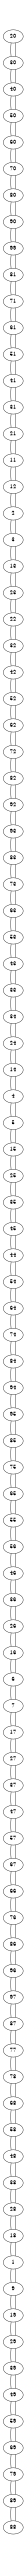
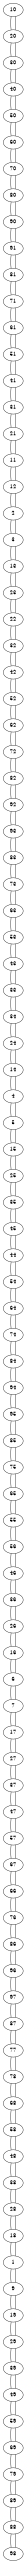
  graph {
+   n1 [label=10]
    n2 [label=20]
    n3 [label=30]
    n4 [label=40]
    n5 [label=50]
    n6 [label=60]
    n7 [label=70]
    n8 [label=80]
    n9 [label=90]
-   n10 [label=99]
+   n10 [label=91]
    n11 [label=81]
    n12 [label=71]
    n13 [label=61]
    n14 [label=51]
    n15 [label=41]
    n16 [label=31]
    n17 [label=21]
    n18 [label=11]
    n19 [label=12]
    n20 [label=2]
    n21 [label=3]
    n22 [label=13]
    n23 [label=23]
    n24 [label=22]
    n25 [label=32]
    n26 [label=42]
    n27 [label=52]
    n28 [label=62]
    n29 [label=72]
    n30 [label=82]
    n31 [label=92]
    n32 [label=93]
    n33 [label=83]
    n34 [label=73]
    n35 [label=63]
    n36 [label=53]
    n37 [label=43]
    n38 [label=33]
    n39 [label=34]
    n40 [label=24]
    n41 [label=14]
    n42 [label=4]
    n43 [label=5]
    n44 [label=15]
    n45 [label=25]
    n46 [label=35]
    n47 [label=45]
    n48 [label=44]
    n49 [label=54]
    n50 [label=64]
    n51 [label=74]
    n52 [label=84]
    n53 [label=94]
    n54 [label=95]
    n55 [label=85]
    n56 [label=75]
    n57 [label=65]
    n58 [label=55]
    n59 [label=56]
    n60 [label=46]
    n61 [label=36]
    n62 [label=26]
    n63 [label=16]
    n64 [label=6]
    n65 [label=7]
    n66 [label=17]
    n67 [label=27]
    n68 [label=37]
    n69 [label=47]
    n70 [label=57]
    n71 [label=67]
    n72 [label=66]
    n73 [label=76]
    n74 [label=86]
    n75 [label=96]
    n76 [label=97]
    n77 [label=87]
    n78 [label=77]
    n79 [label=78]
    n80 [label=68]
    n81 [label=58]
    n82 [label=48]
    n83 [label=38]
    n84 [label=28]
    n85 [label=18]
    n86 [label=1]
    n87 [label=9]
    n88 [label=19]
    n89 [label=29]
    n90 [label=39]
    n91 [label=49]
    n92 [label=59]
    n93 [label=69]
    n94 [label=79]
    n95 [label=89]
    n96 [label=88]
+   n97 [label=98]
+   n1 -- n2
+   n2 -- n1
    n2 -- n3
    n3 -- n2
    n3 -- n4
    n4 -- n3
    n4 -- n5
    n5 -- n4
    n5 -- n6
    n6 -- n5
    n6 -- n7
    n7 -- n6
    n7 -- n8
    n8 -- n7
    n8 -- n9
    n9 -- n8
    n9 -- n10
    n10 -- n9
    n10 -- n11
    n11 -- n10
    n11 -- n12
    n12 -- n11
    n12 -- n13
    n13 -- n12
    n13 -- n14
    n14 -- n13
    n14 -- n15
    n15 -- n14
    n15 -- n16
    n16 -- n15
    n16 -- n17
    n17 -- n16
    n17 -- n18
    n18 -- n17
    n18 -- n19
    n19 -- n18
    n19 -- n20
    n20 -- n19
    n20 -- n21
    n21 -- n20
    n21 -- n22
    n22 -- n21
    n22 -- n23
    n23 -- n22
    n23 -- n24
    n24 -- n23
    n24 -- n25
    n25 -- n24
    n25 -- n26
    n26 -- n25
    n26 -- n27
    n27 -- n26
    n27 -- n28
    n28 -- n27
    n28 -- n29
    n29 -- n28
    n29 -- n30
    n30 -- n29
    n30 -- n31
    n31 -- n30
    n31 -- n32
    n32 -- n31
    n32 -- n33
    n33 -- n32
    n33 -- n34
    n34 -- n33
    n34 -- n35
    n35 -- n34
    n35 -- n36
    n36 -- n35
    n36 -- n37
    n37 -- n36
    n37 -- n38
    n38 -- n37
    n38 -- n39
    n39 -- n38
    n39 -- n40
    n40 -- n39
    n40 -- n41
    n41 -- n40
    n41 -- n42
    n42 -- n41
    n42 -- n43
    n43 -- n42
    n43 -- n44
    n44 -- n43
    n44 -- n45
    n45 -- n44
    n45 -- n46
    n46 -- n45
    n46 -- n47
    n47 -- n46
    n47 -- n48
    n48 -- n47
    n48 -- n49
    n49 -- n48
    n49 -- n50
    n50 -- n49
    n50 -- n51
    n51 -- n50
    n51 -- n52
    n52 -- n51
    n52 -- n53
    n53 -- n52
    n53 -- n54
    n54 -- n53
    n54 -- n55
    n55 -- n54
    n55 -- n56
    n56 -- n55
    n56 -- n57
    n57 -- n56
    n57 -- n58
    n58 -- n57
    n58 -- n59
    n59 -- n58
    n59 -- n60
    n60 -- n59
    n60 -- n61
    n61 -- n60
    n61 -- n62
    n62 -- n61
    n62 -- n63
    n63 -- n62
    n63 -- n64
    n64 -- n63
    n64 -- n65
    n65 -- n64
    n65 -- n66
    n66 -- n65
    n66 -- n67
    n67 -- n66
    n67 -- n68
    n68 -- n67
    n68 -- n69
    n69 -- n68
    n69 -- n70
    n70 -- n69
    n70 -- n71
    n71 -- n70
    n71 -- n72
    n72 -- n71
    n72 -- n73
    n73 -- n72
    n73 -- n74
    n74 -- n73
    n74 -- n75
    n75 -- n74
    n75 -- n76
    n76 -- n75
    n76 -- n77
    n77 -- n76
    n77 -- n78
    n78 -- n77
    n78 -- n79
    n79 -- n78
    n79 -- n80
    n80 -- n79
    n80 -- n81
    n81 -- n80
    n81 -- n82
    n82 -- n81
    n82 -- n83
    n83 -- n82
    n83 -- n84
    n84 -- n83
    n84 -- n85
    n85 -- n84
    n85 -- n86
    n86 -- n85
    n86 -- n87
    n87 -- n86
    n87 -- n88
    n88 -- n87
    n88 -- n89
    n89 -- n88
    n89 -- n90
    n90 -- n89
    n90 -- n91
    n91 -- n90
    n91 -- n92
    n92 -- n91
    n92 -- n93
    n93 -- n92
    n93 -- n94
    n94 -- n93
    n94 -- n95
    n95 -- n94
    n95 -- n96
    n96 -- n95
+   n96 -- n97
+   n97 -- n96
  }
